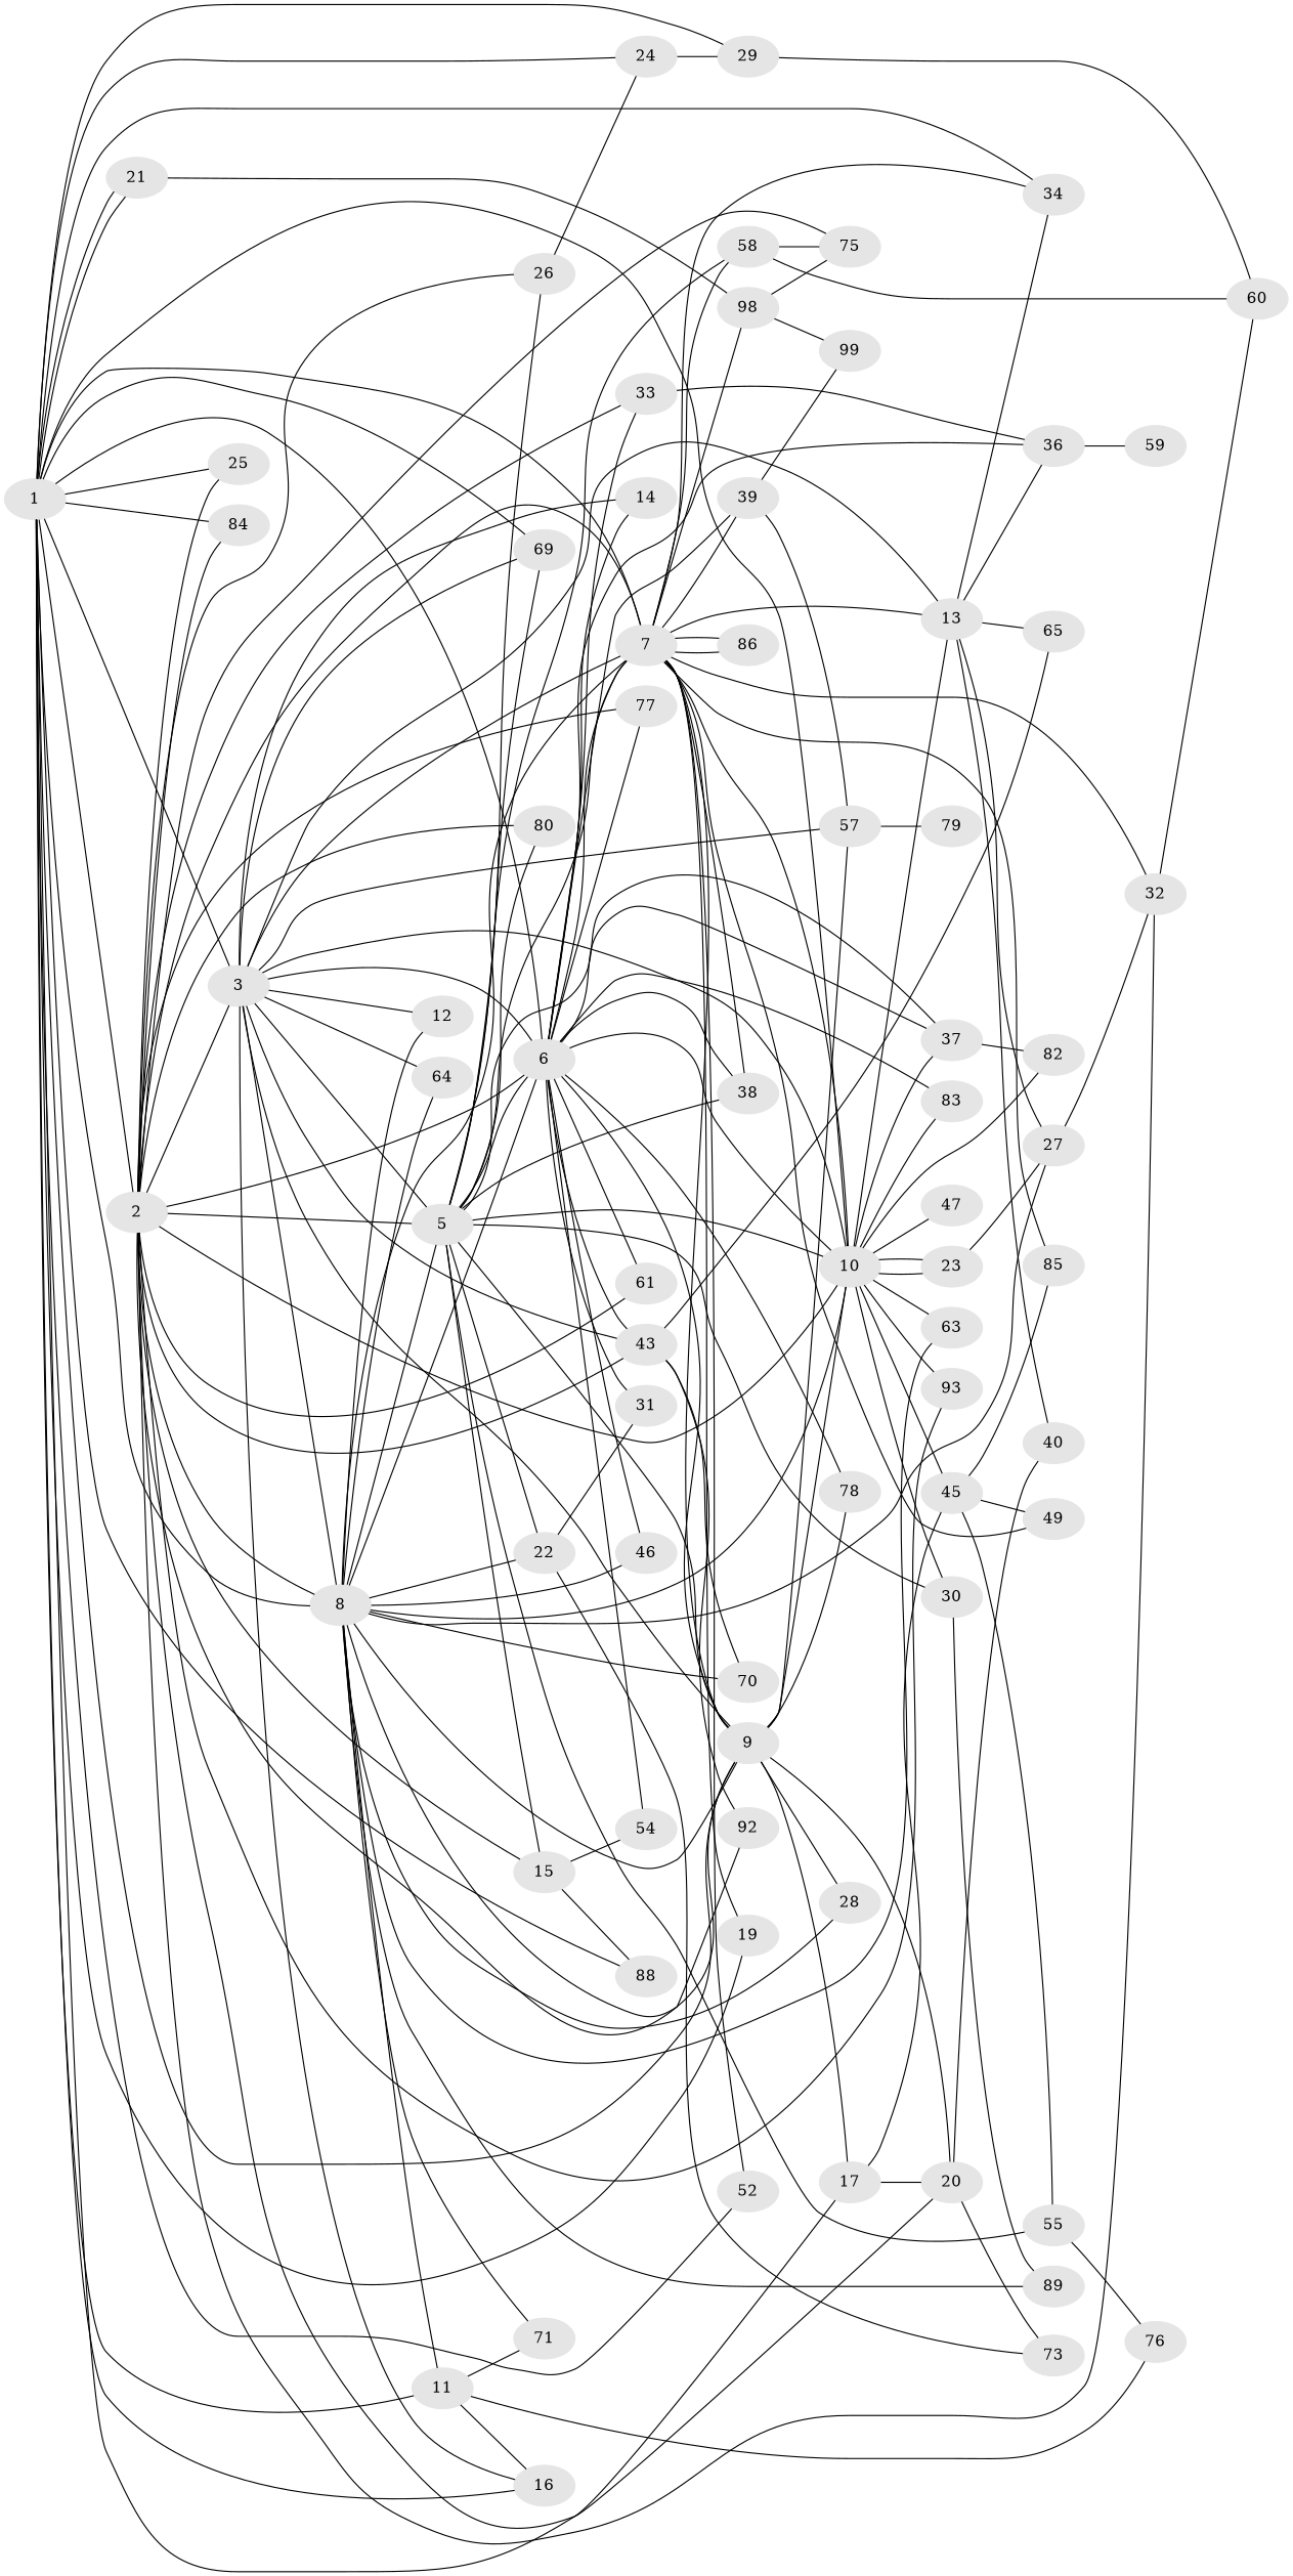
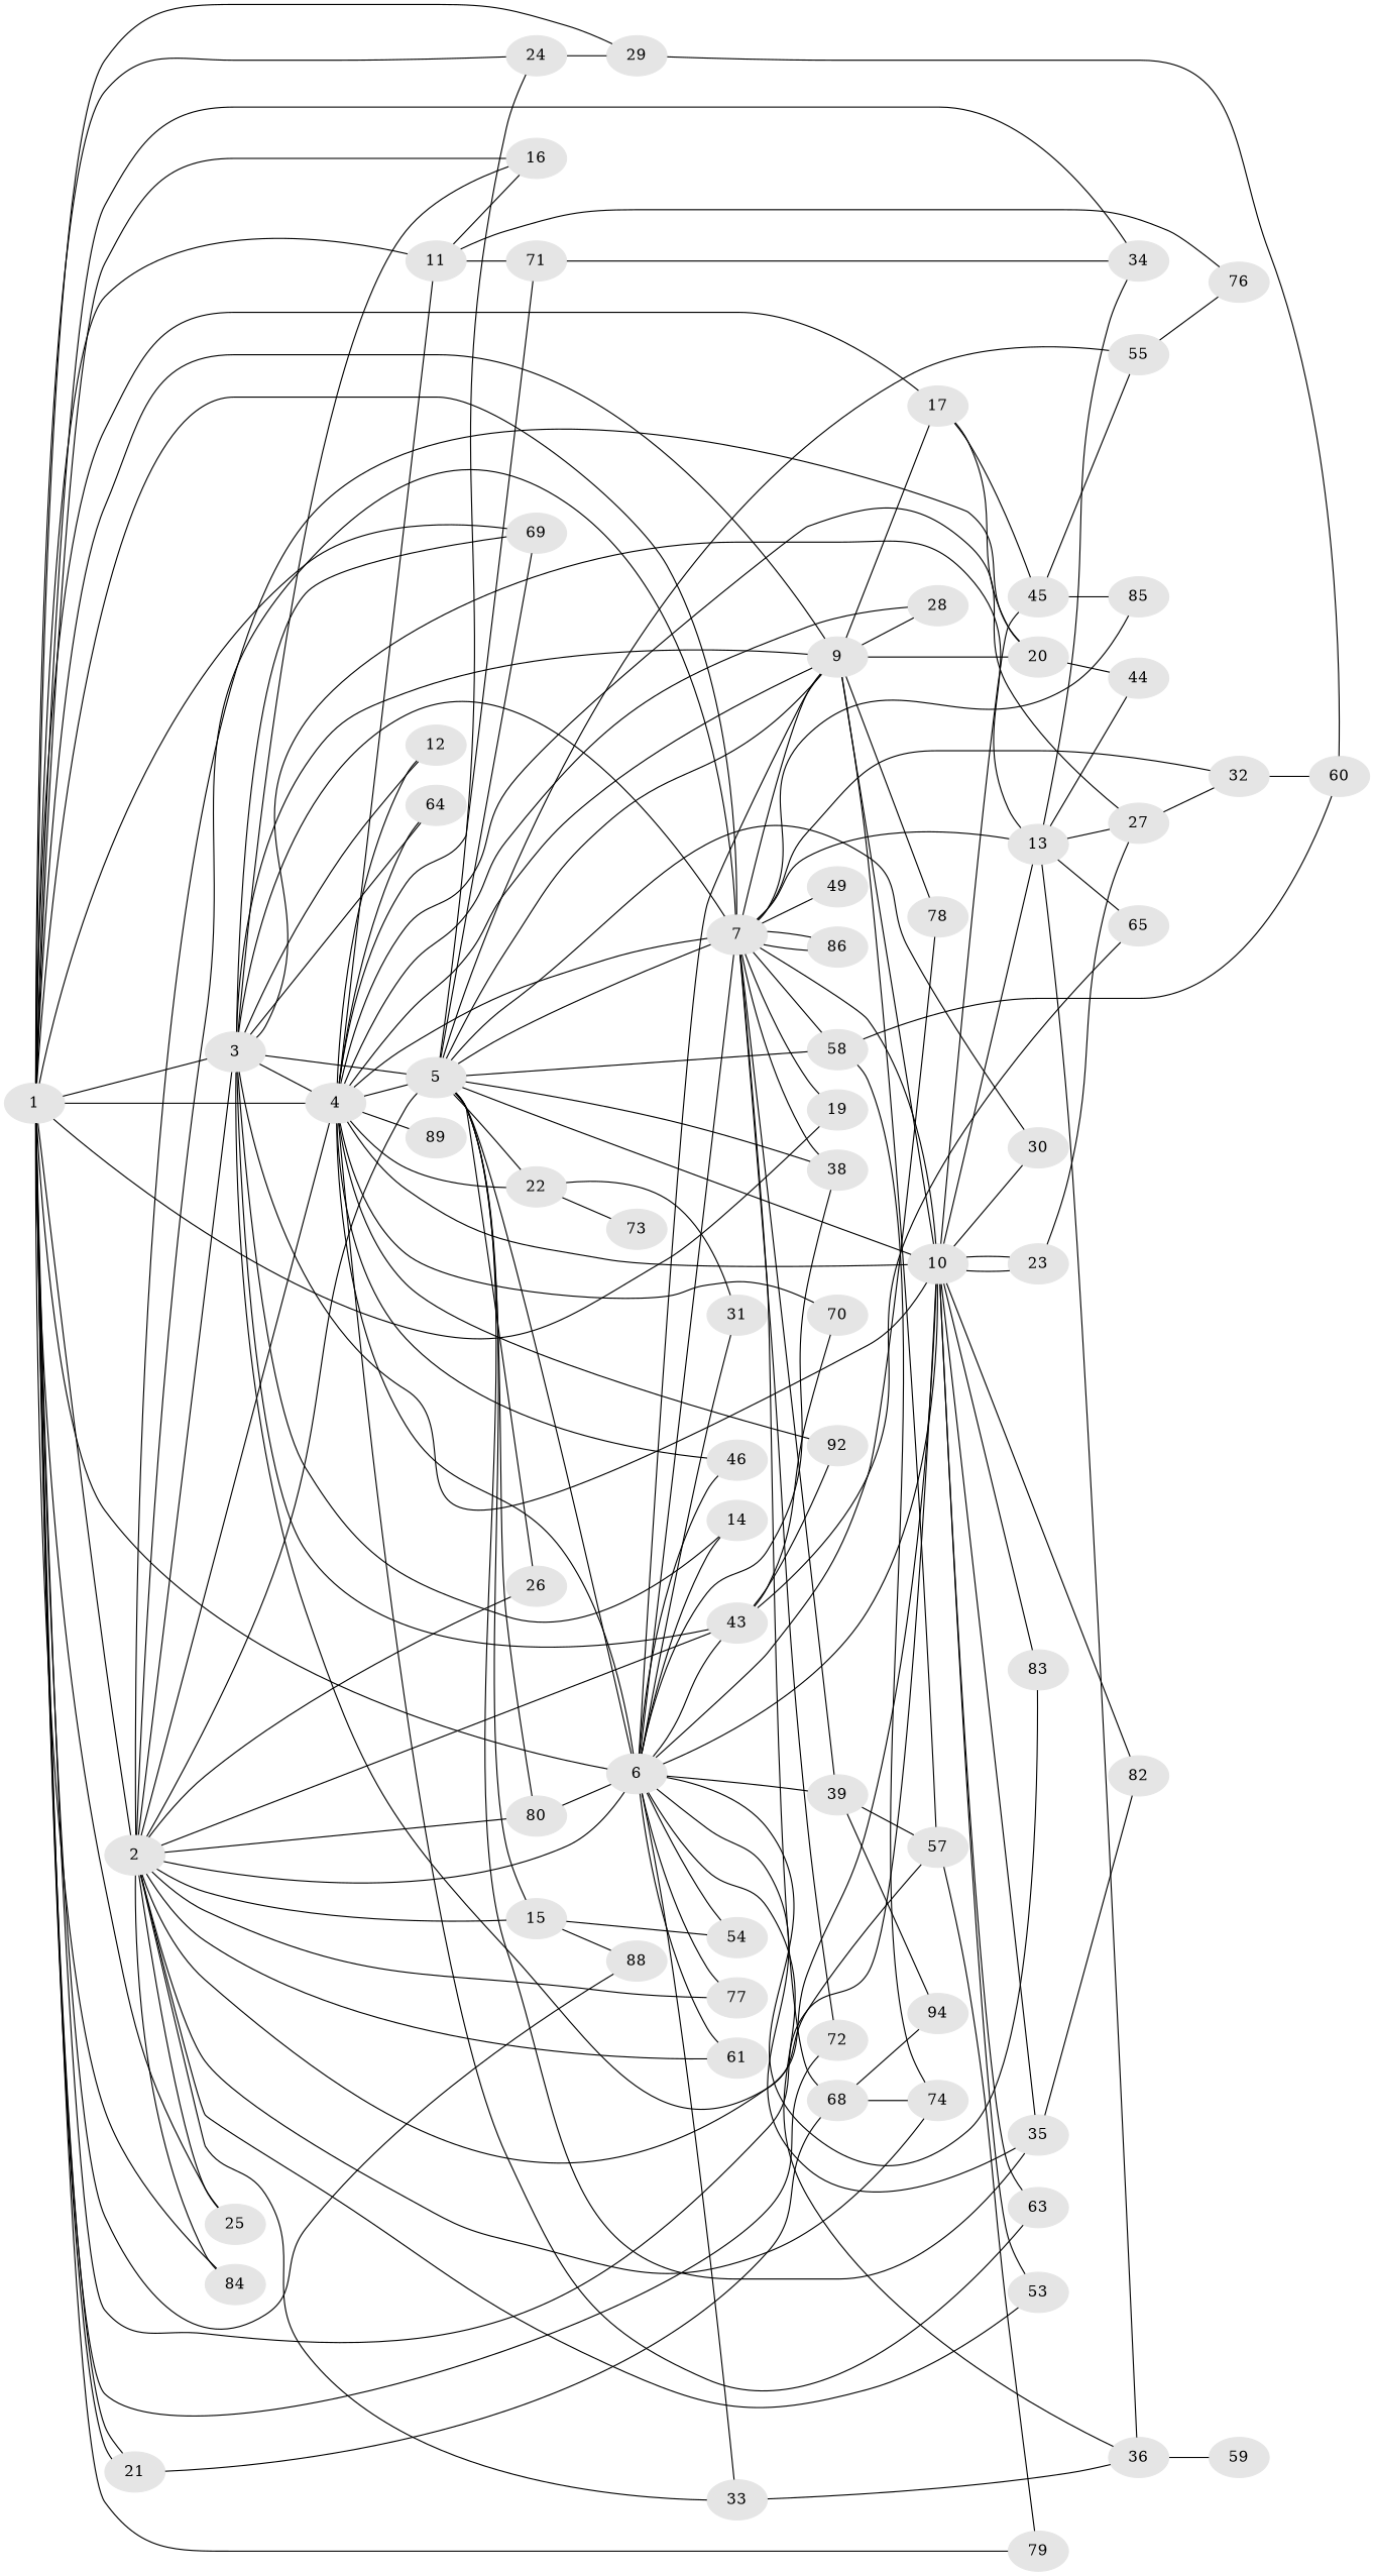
  graph {
    rankdir=LR
    node [color=gray90 style=filled]
    1 [super="+41"]
    2 [super="+18"]
    3 [super="+56"]
-   4 [super="+93" label=8]
+   4 [super="+93"]
    6 [super="+67"]
    7 [super="+8"]
    9 [super="+50"]
    10 [super="+44"]
    11
    16 [super="+42"]
    17
    19
    21
    24
    25
    29
    34
-   52
+   52 [label=72]
    69 [super="+81"]
    79
    84
    88
    5 [super="+66"]
    15
    20 [super="+87"]
    26
    32 [super="+95"]
    33
    43 [super="+96"]
-   53 [label=93]
+   53
    61
-   75 [super="+91"]
+   75 [super="+91" label=74]
    77
    80
    12
    13 [super="+35"]
    14
    57 [super="+72"]
    64
    22
    27 [super="+48"]
    28
    46
    63
    70
    71
    89
    92
    30
-   37 [super="+74"]
+   37 [super="+74" label=35]
    38
    55
    58
    31
    36 [super="+51"]
    39
    54
    78
    83
    49
-   68 [label=98]
+   68
    85
    86
    23
    45 [super="+90"]
-   47
    82
    76
    60 [super="+62"]
-   40
+   40 [label=44]
    73
    65
    59
-   94 [label=99]
+   94
    1 -- 2
    1 -- 3
    1 -- 4
    1 -- 6
    1 -- 7 [weight=2]
    1 -- 9
    1 -- 10
    1 -- 11
    1 -- 16
    1 -- 17
    1 -- 19
    1 -- 21
    1 -- 21
    1 -- 24
    1 -- 25
    1 -- 29
    1 -- 34
    1 -- 52
    1 -- 69
+   1 -- 79
    1 -- 84
    1 -- 88
    2 -- 3
    2 -- 4 [weight=2]
    2 -- 6
    2 -- 7 [weight=2]
-   2 -- 9
    2 -- 10 [weight=2]
    2 -- 25
    2 -- 84
    2 -- 5
    2 -- 15
    2 -- 20
    2 -- 26
-   2 -- 32
    2 -- 33
    2 -- 43
    2 -- 53
    2 -- 61
    2 -- 75
    2 -- 77
    2 -- 80
    3 -- 4 [weight=2]
-   3 -- 6
+   80 -- 6
    3 -- 7 [weight=2]
    3 -- 9
    3 -- 10
    3 -- 16
    3 -- 69
    3 -- 5
    3 -- 43
    3 -- 12
    3 -- 13
    3 -- 14
    3 -- 57
    3 -- 64
    4 -- 6
    4 -- 7 [weight=2]
    4 -- 9
    4 -- 10 [weight=2]
    4 -- 11
    4 -- 5
    4 -- 12
    4 -- 64
    4 -- 22
    4 -- 27
    4 -- 28
    4 -- 46
    4 -- 63
    4 -- 70
    4 -- 71
    4 -- 89
    4 -- 92
    6 -- 7 [weight=2]
    6 -- 9
    6 -- 10
    6 -- 33
    6 -- 43
    6 -- 61
    6 -- 77
    6 -- 14
    6 -- 46
    6 -- 37
    6 -- 38
    6 -- 31
    6 -- 36
    6 -- 39
    6 -- 54
    6 -- 78
    6 -- 83
    7 -- 9 [weight=2]
    7 -- 10 [weight=2]
    7 -- 19
-   7 -- 34
+   71 -- 34
    7 -- 52
    7 -- 32
    7 -- 13
    7 -- 38
    7 -- 58
    7 -- 39
    7 -- 49
    7 -- 68
    7 -- 85
    7 -- 86
    7 -- 86
    9 -- 10 [weight=2]
    9 -- 17
    9 -- 20
    9 -- 57
    9 -- 28
    9 -- 78
    10 -- 53
    10 -- 13
    10 -- 63
    10 -- 30
    10 -- 37
    10 -- 83
    10 -- 23
    10 -- 23
    10 -- 45 [weight=2]
-   10 -- 47 [weight=2]
    10 -- 82
    11 -- 16
    11 -- 71
    11 -- 76
    17 -- 20
    17 -- 45
    21 -- 68
    24 -- 29
    29 -- 60
    5 -- 6
    5 -- 7 [weight=2]
    5 -- 9
    5 -- 10
-   26 -- 24
+   5 -- 24
    5 -- 69
    5 -- 15
    5 -- 26
    5 -- 80
    5 -- 22
    5 -- 30
    5 -- 37
    5 -- 38 [weight=2]
    5 -- 55
    5 -- 58
    15 -- 88
    15 -- 54
    20 -- 40
-   20 -- 73
    32 -- 60
    33 -- 36
    43 -- 70
    43 -- 92
    43 -- 65
    13 -- 34
    13 -- 27
    13 -- 36
    13 -- 40
    13 -- 65
    57 -- 79
    22 -- 31
    22 -- 73
    27 -- 32
-   30 -- 89
    37 -- 82
    55 -- 76
    58 -- 75
    58 -- 60
    36 -- 59 [weight=2]
    39 -- 57
    39 -- 94
    68 -- 75
    68 -- 94
    23 -- 27
    45 -- 55
-   45 -- 49
    45 -- 85
  }
